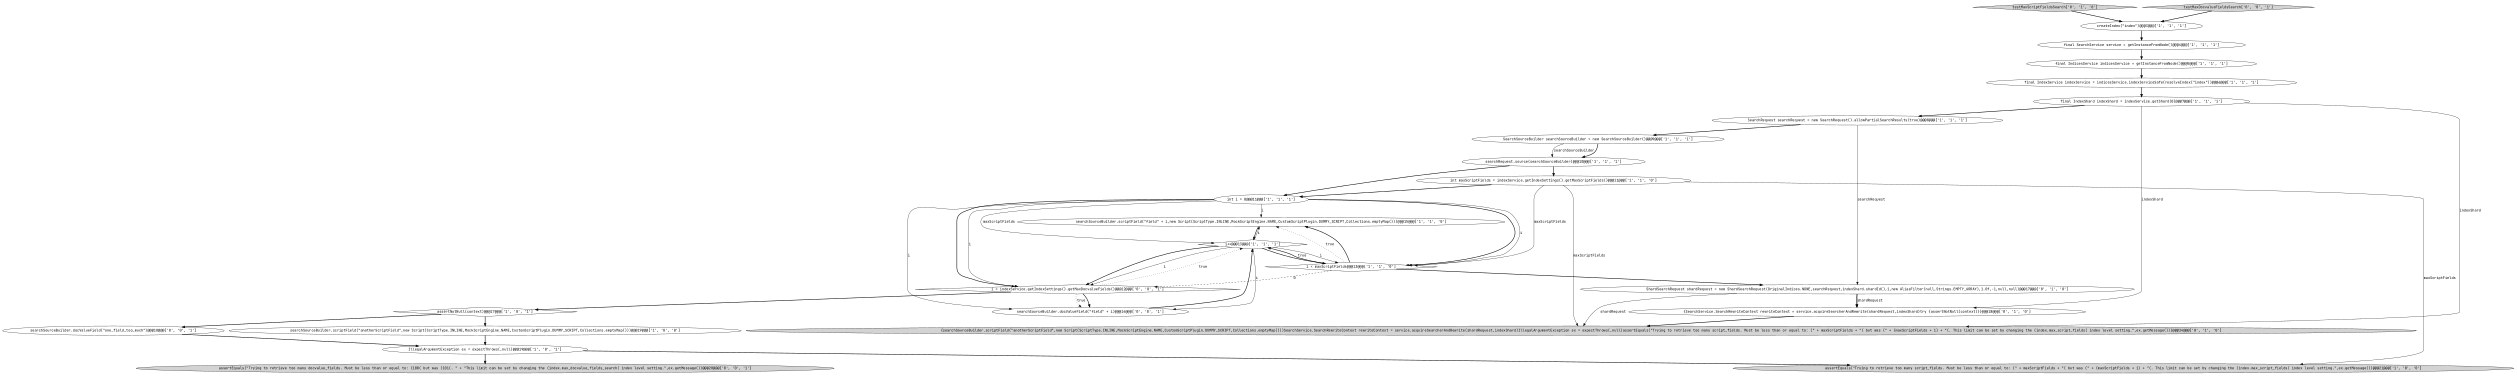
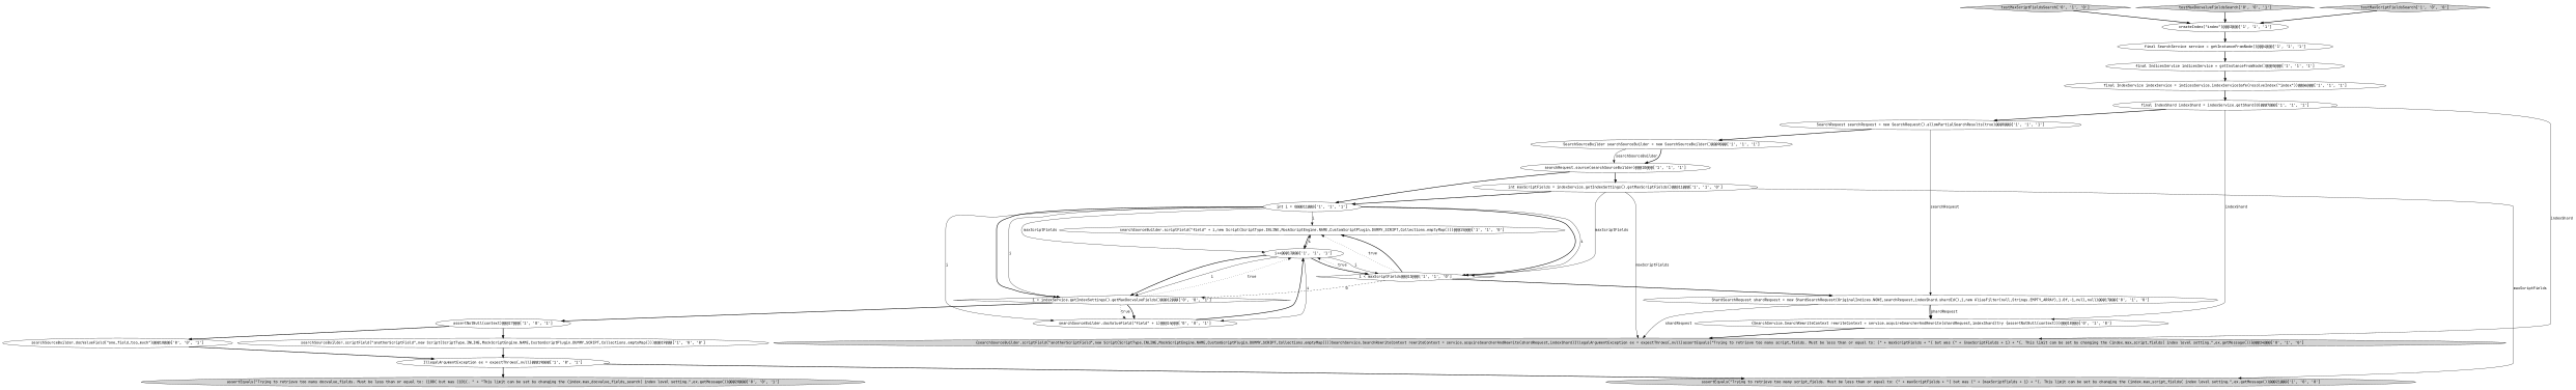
  digraph {
    fontname="JetBrains Mono"
    node [fillcolor=white fontname="JetBrains Mono" shape=ellipse style=filled]
    edge [fontname="JetBrains Mono" style=bold]
    n1 [label="SearchRequest searchRequest = new SearchRequest().allowPartialSearchResults(true)@@@8@@@['1', '1', '1']"]
    n2 [label="SearchSourceBuilder searchSourceBuilder = new SearchSourceBuilder()@@@9@@@['1', '1', '1']"]
    n3 [label="ShardSearchRequest shardRequest = new ShardSearchRequest(OriginalIndices.NONE,searchRequest,indexShard.shardId(),1,new AliasFilter(null,Strings.EMPTY_ARRAY),1.0f,-1,null,null)@@@17@@@['0', '1', '0']"]
    n4 [label="searchRequest.source(searchSourceBuilder)@@@10@@@['1', '1', '1']"]
    n5 [label="{SearchService.SearchRewriteContext rewriteContext = service.acquireSearcherAndRewrite(shardRequest,indexShard)try {assertNotNull(context)}}@@@18@@@['0', '1', '0']"]
    n6 [fillcolor=lightgray label="{searchSourceBuilder.scriptField(\"anotherScriptField\",new Script(ScriptType.INLINE,MockScriptEngine.NAME,CustomScriptPlugin.DUMMY_SCRIPT,Collections.emptyMap()))SearchService.SearchRewriteContext rewriteContext = service.acquireSearcherAndRewrite(shardRequest,indexShard)IllegalArgumentException ex = expectThrows(,null)assertEquals(\"Trying to retrieve too many script_fields. Must be less than or equal to: (\" + maxScriptFields + \"( but was (\" + (maxScriptFields + 1) + \"(. This limit can be set by changing the (index.max_script_fields( index level setting.\",ex.getMessage())}@@@24@@@['0', '1', '0']"]
    n7 [label="final IndicesService indicesService = getInstanceFromNode()@@@5@@@['1', '1', '1']"]
    n8 [label="final IndexService indexService = indicesService.indexServiceSafe(resolveIndex(\"index\"))@@@6@@@['1', '1', '1']"]
    n9 [label="final IndexShard indexShard = indexService.getShard(0)@@@7@@@['1', '1', '1']"]
    n10 [label="IllegalArgumentException ex = expectThrows(,null)@@@19@@@['1', '0', '1']"]
    n11 [fillcolor=lightgray label="assertEquals(\"Trying to retrieve too many script_fields. Must be less than or equal to: (\" + maxScriptFields + \"( but was (\" + (maxScriptFields + 1) + \"(. This limit can be set by changing the (index.max_script_fields( index level setting.\",ex.getMessage())@@@21@@@['1', '0', '0']"]
    n12 [fillcolor=lightgray label="assertEquals(\"Trying to retrieve too many docvalue_fields. Must be less than or equal to: (100( but was (101(. \" + \"This limit can be set by changing the (index.max_docvalue_fields_search( index level setting.\",ex.getMessage())@@@20@@@['0', '0', '1']"]
    n13 [label="searchSourceBuilder.scriptField(\"field\" + i,new Script(ScriptType.INLINE,MockScriptEngine.NAME,CustomScriptPlugin.DUMMY_SCRIPT,Collections.emptyMap()))@@@15@@@['1', '1', '0']"]
-   n14 [label="i++@@@13@@@['1', '1', '1']" shape=diamond]
+   n14 [label="i++@@@13@@@['1', '1', '1']"]
    n15 [label="searchSourceBuilder.docValueField(\"field\" + i)@@@14@@@['0', '0', '1']"]
    n16 [label="i < maxScriptFields@@@13@@@['1', '1', '0']" shape=diamond]
    n17 [label="i < indexService.getIndexSettings().getMaxDocvalueFields()@@@12@@@['0', '0', '1']" shape=diamond]
    n18 [label="int i = 0@@@11@@@['1', '1', '1']"]
    n19 [label="int maxScriptFields = indexService.getIndexSettings().getMaxScriptFields()@@@11@@@['1', '1', '0']"]
-   n20 [label="assertNotNull(context)@@@17@@@['1', '0', '1']" shape=diamond]
+   n20 [label="assertNotNull(context)@@@17@@@['1', '0', '1']"]
    n21 [fillcolor=lightgray label="testMaxScriptFieldsSearch['0', '1', '0']" shape=diamond]
    n22 [label="createIndex(\"index\")@@@3@@@['1', '1', '1']"]
    n23 [label="final SearchService service = getInstanceFromNode()@@@4@@@['1', '1', '1']"]
    n24 [label="searchSourceBuilder.docValueField(\"one_field_too_much\")@@@18@@@['0', '0', '1']"]
    n25 [label="searchSourceBuilder.scriptField(\"anotherScriptField\",new Script(ScriptType.INLINE,MockScriptEngine.NAME,CustomScriptPlugin.DUMMY_SCRIPT,Collections.emptyMap()))@@@19@@@['1', '0', '0']"]
    n26 [fillcolor=lightgray label="testMaxDocvalueFieldsSearch['0', '0', '1']" shape=diamond]
+   n27 [fillcolor=lightgray label="testMaxScriptFieldsSearch['1', '0', '0']" shape=diamond]
    n1 -> n2
    n1 -> n3 [label=searchRequest style=solid]
    n2 -> n4 [label=searchSourceBuilder style=solid]
    n2 -> n4
    n3 -> n5
    n3 -> n5 [label=shardRequest style=solid]
    n3 -> n6 [label=shardRequest style=solid]
    n4 -> n18
    n4 -> n19
    n5 -> n6
    n7 -> n8
    n8 -> n9
    n9 -> n1
    n9 -> n5 [label=indexShard style=solid]
    n9 -> n6 [label=indexShard style=solid]
    n10 -> n11
    n10 -> n12
    n13 -> n14
    n14 -> n13 [label=i style=solid]
    n14 -> n15 [label=i style=solid]
    n14 -> n16 [label=i style=solid]
    n14 -> n16
    n14 -> n17
    n14 -> n17 [label=i style=solid]
    n15 -> n14
    n16 -> n3
    n16 -> n13 [label=true style=dotted]
    n16 -> n13
-   n16 -> n14 [label=true]
+   n16 -> n14 [label=true style=dotted]
    n16 -> n17 [label=0 style=dashed]
    n17 -> n14 [label=true style=dotted]
    n17 -> n15
    n17 -> n15 [label=true style=dotted]
    n17 -> n20
    n18 -> n13 [label=i style=solid]
    n18 -> n14 [label=maxScriptFields style=solid]
    n18 -> n15 [label=i style=solid]
    n18 -> n16
    n18 -> n16 [label=i style=solid]
    n18 -> n17 [label=i style=solid]
    n18 -> n17
    n19 -> n6 [label=maxScriptFields style=solid]
    n19 -> n11 [label=maxScriptFields style=solid]
    n19 -> n16 [label=maxScriptFields style=solid]
    n19 -> n18
    n20 -> n24
    n20 -> n25
    n21 -> n22
    n22 -> n23
    n23 -> n7
    n24 -> n10
    n25 -> n10
    n26 -> n22
+   n27 -> n22
  }
